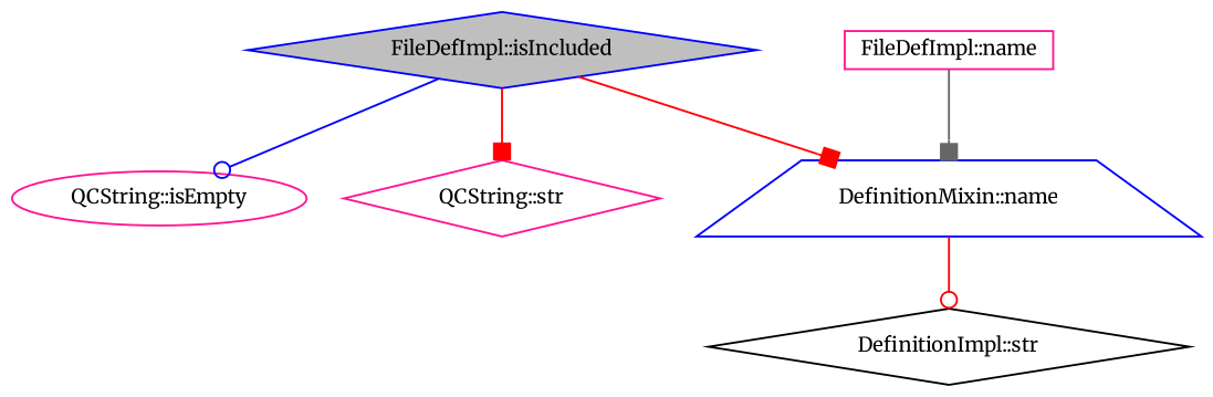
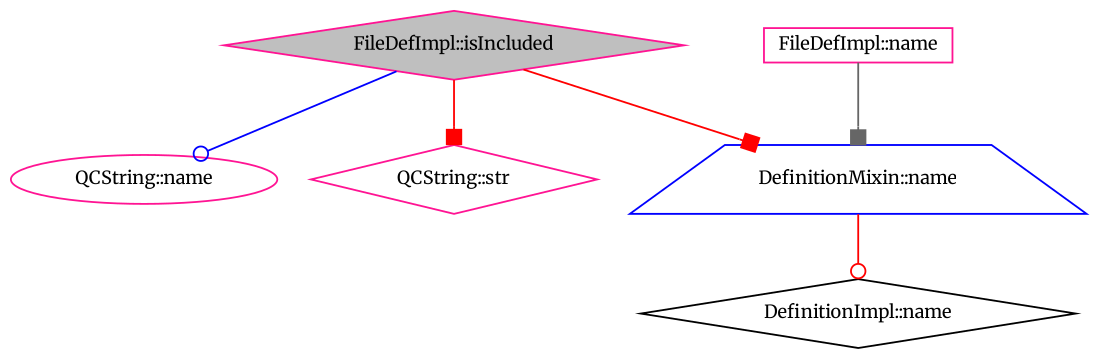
  digraph {
    fontname=Merriweather
    rankdir=TB
    node [color=deeppink fillcolor=white fontname=Merriweather fontsize=10 shape=diamond style=filled]
    edge [arrowhead=box color=red fontname=Merriweather fontsize=10 labelfontname=Helvetica labelfontsize=10 style=solid]
-   n1 [color=blue fillcolor=grey75 fontcolor=black height=0.2 label="FileDefImpl::isIncluded" width=0.4]
-   n2 [height=0.2 label="QCString::isEmpty" shape=ellipse width=0.4]
+   n1 [fillcolor=grey75 fontcolor=black height=0.2 label="FileDefImpl::isIncluded" width=0.4]
+   n2 [height=0.2 label="QCString::name" shape=ellipse width=0.4]
    n3 [height=0.2 label="QCString::str" width=0.4]
    n4 [color=blue height=0.2 label="DefinitionMixin::name" shape=trapezium width=0.4]
    n5 [height=0.2 label="FileDefImpl::name" shape=box width=0.4]
-   n6 [color=black height=0.2 label="DefinitionImpl::str" width=0.4]
+   n6 [color=black height=0.2 label="DefinitionImpl::name" width=0.4]
    n1 -> n2 [arrowhead=odot color=blue]
    n1 -> n3
    n1 -> n4
    n4 -> n6 [arrowhead=odot]
    n5 -> n4 [color=gray40]
  }
